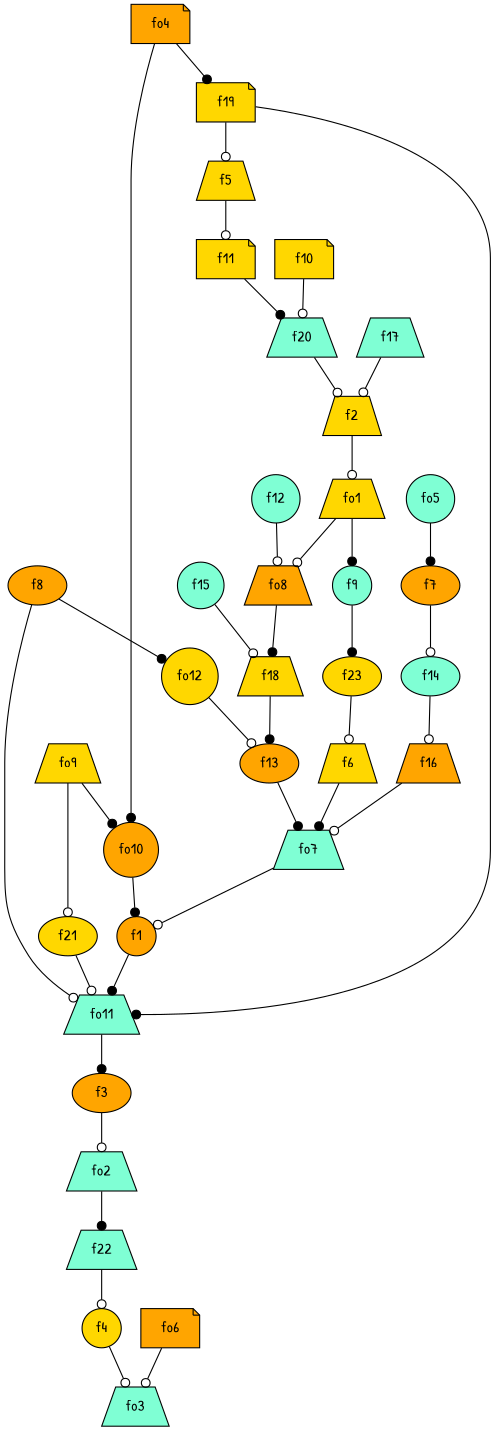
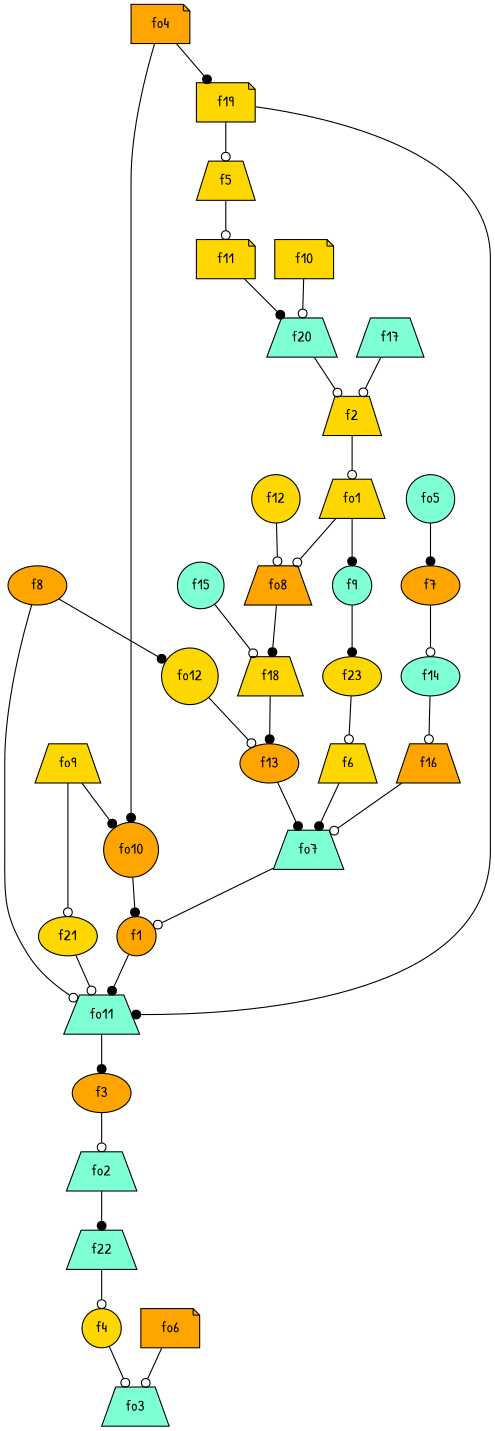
  strict digraph {
    fontname="Patrick Hand"
    node [fillcolor=gold fontname="Patrick Hand" shape=trapezium style=filled]
    edge [arrowhead=odot fontname="Patrick Hand" weight=2]
    f1 [fillcolor=orange shape=circle]
    fo11 [fillcolor=aquamarine]
    f3 [fillcolor=orange shape=ellipse]
    f2
    fo1
    f9 [fillcolor=aquamarine shape=circle]
    fo8 [fillcolor=orange]
    fo2 [fillcolor=aquamarine]
    f22 [fillcolor=aquamarine]
    f4 [shape=circle]
    fo3 [fillcolor=aquamarine]
    f11 [shape=note]
    f5
    f20 [fillcolor=aquamarine]
    fo7 [fillcolor=aquamarine]
    f6
    f7 [fillcolor=orange shape=ellipse]
    f14 [fillcolor=aquamarine shape=ellipse]
    f16 [fillcolor=orange]
    f8 [fillcolor=orange shape=ellipse]
    fo12 [shape=circle]
    f13 [fillcolor=orange shape=ellipse]
    f23 [shape=ellipse]
    f10 [shape=note]
-   f12 [fillcolor=aquamarine shape=circle]
+   f12 [shape=circle]
    f18
    f15 [fillcolor=aquamarine shape=circle]
    f17 [fillcolor=aquamarine]
    f19 [shape=note]
    f21 [shape=ellipse]
    fo5 [fillcolor=aquamarine shape=circle]
    fo4 [fillcolor=orange shape=note]
    fo10 [fillcolor=orange shape=circle]
    fo6 [fillcolor=orange shape=note]
    fo9
    f1 -> fo11 [arrowhead=dot]
    fo11 -> f3 [arrowhead=dot]
    f3 -> fo2
    f2 -> fo1
    fo1 -> f9 [arrowhead=dot]
    fo1 -> fo8
    f9 -> f23 [arrowhead=dot]
    fo8 -> f18 [arrowhead=dot]
    fo2 -> f22 [arrowhead=dot]
    f22 -> f4
    f4 -> fo3
    f11 -> f20 [arrowhead=dot]
    f5 -> f11
    f20 -> f2
    fo7 -> f1
    f6 -> fo7 [arrowhead=dot]
    f7 -> f14
    f14 -> f16
    f16 -> fo7
    f8 -> fo11
    f8 -> fo12 [arrowhead=dot]
    fo12 -> f13
    f13 -> fo7 [arrowhead=dot]
    f23 -> f6
    f10 -> f20
    f12 -> fo8
    f18 -> f13 [arrowhead=dot]
    f15 -> f18
    f17 -> f2
    f19 -> fo11 [arrowhead=dot]
    f19 -> f5
    f21 -> fo11
    fo5 -> f7 [arrowhead=dot]
    fo4 -> f19 [arrowhead=dot]
    fo4 -> fo10 [arrowhead=dot]
    fo10 -> f1 [arrowhead=dot]
    fo6 -> fo3
    fo9 -> f21
    fo9 -> fo10 [arrowhead=dot]
  }
